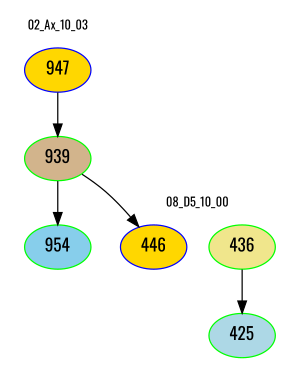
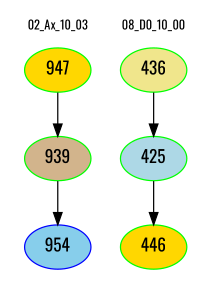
  digraph {
    fontname=Oswald
    node [color=blue fillcolor=gold fontname=Oswald style=filled]
    edge [color=black fontname=Oswald]
-   n1 [label=947]
+   n1 [color=green label=947]
    n2 [color=green fillcolor=tan label=939]
-   n3 [color=green fillcolor=skyblue label=954]
+   n3 [fillcolor=skyblue label=954]
    n4 [color=green fillcolor=khaki label=436]
    n5 [color=green fillcolor=lightblue label=425]
-   n6 [label=446]
+   n6 [color=green label=446]
    subgraph cluster_1 {
      color=white
      fontsize=10
      label="02_Ax_10_03"
      n1
      n2
      n3
    }
    subgraph cluster_2 {
      color=white
      fontsize=10
-     label="08_D5_10_00"
+     label="08_D0_10_00"
      n4
      n5
      n6
    }
    n1 -> n2
    n2 -> n3
    n4 -> n5
-   n2 -> n6
+   n5 -> n6
  }
